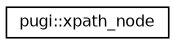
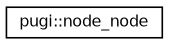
  digraph {
    rankdir=LR
-   n1 [color=black fillcolor=white fontname=Helvetica fontsize=10 height=0.2 label="pugi::xpath_node" shape=record style=filled width=0.4]
+   n1 [color=black fillcolor=white fontname=Helvetica fontsize=10 height=0.2 label="pugi::node_node" shape=record style=filled width=0.4]
  }
